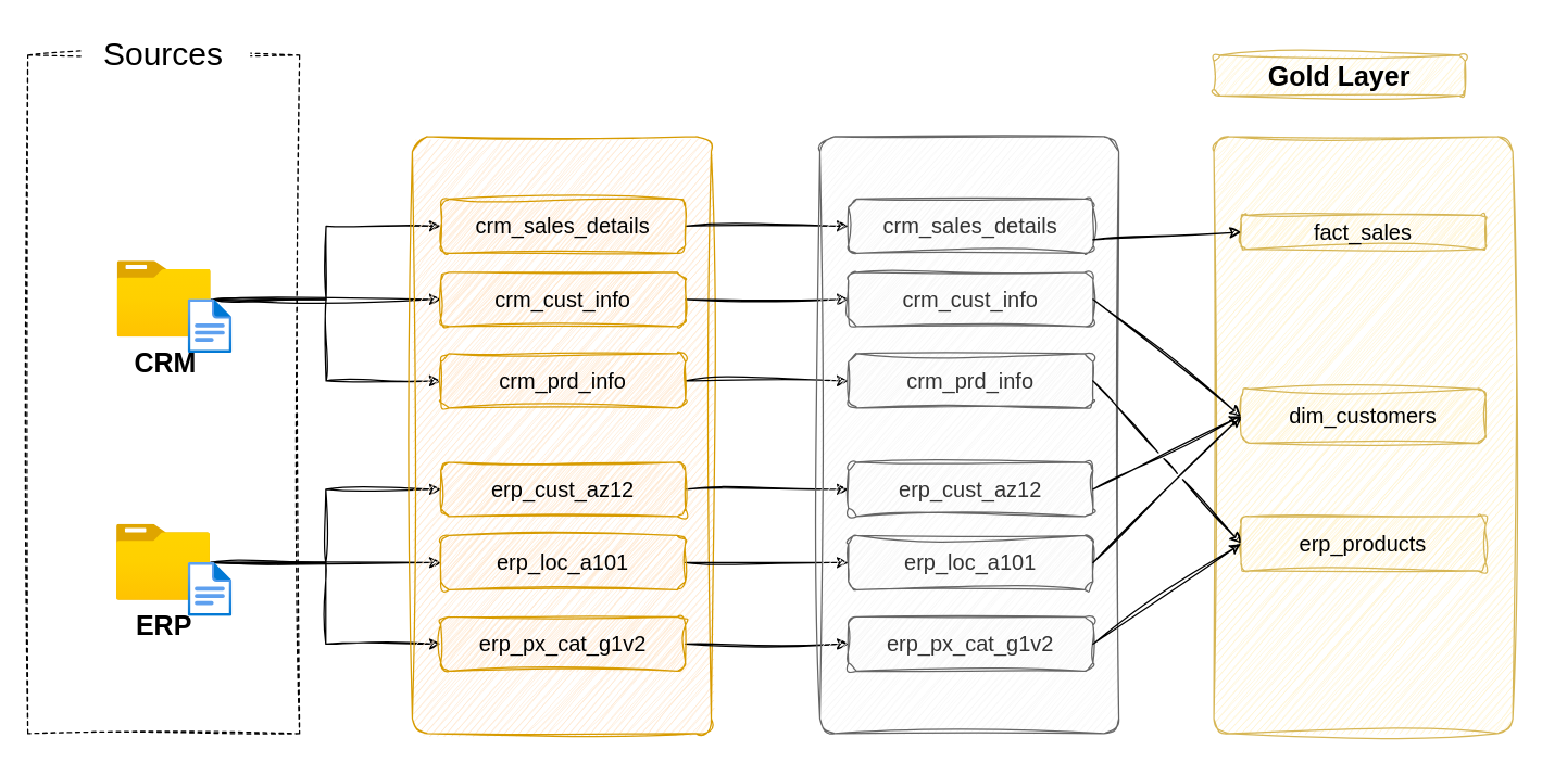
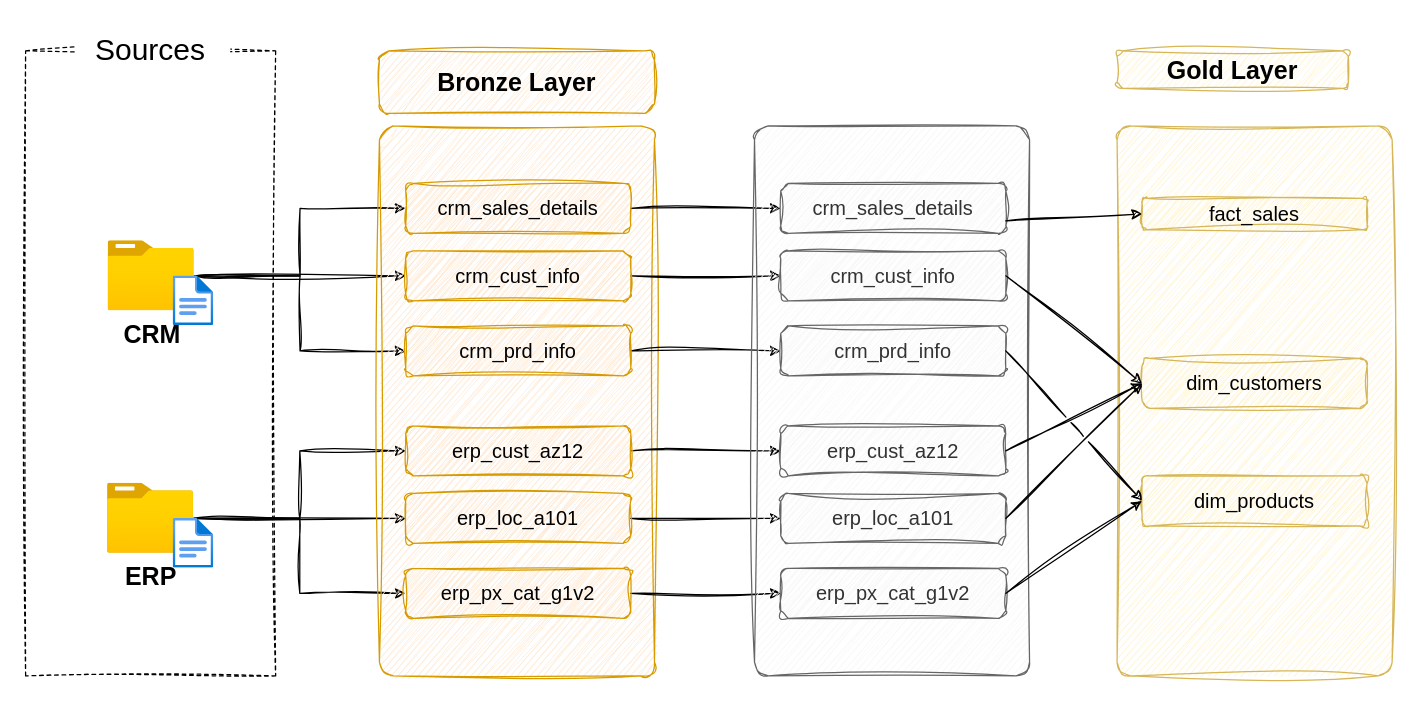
  <mxCell id="0" />
  <mxCell id="1" parent="0" />
  <mxCell id="2" value="" style="rounded=0;whiteSpace=wrap;html=1;fillColor=none;dashed=1;sketch=1;curveFitting=1;jiggle=2;" parent="1" vertex="1"><mxGeometry x="20" y="40" width="200" height="500" as="geometry" /></mxCell>
  <mxCell id="3" value="&lt;font style=&quot;font-size: 24px;&quot;&gt;Sources&lt;/font&gt;" style="rounded=1;whiteSpace=wrap;html=1;strokeColor=none;sketch=1;curveFitting=1;jiggle=2;" parent="1" vertex="1"><mxGeometry x="60" y="20" width="120" height="40" as="geometry" /></mxCell>
  <mxCell id="4" style="edgeStyle=orthogonalEdgeStyle;rounded=0;orthogonalLoop=1;jettySize=auto;html=1;entryX=0;entryY=0.5;entryDx=0;entryDy=0;sketch=1;curveFitting=1;jiggle=2;" parent="1" source="7" target="17" edge="1"><mxGeometry relative="1" as="geometry" /></mxCell>
  <mxCell id="5" style="edgeStyle=orthogonalEdgeStyle;rounded=0;orthogonalLoop=1;jettySize=auto;html=1;entryX=0;entryY=0.5;entryDx=0;entryDy=0;sketch=1;curveFitting=1;jiggle=2;" parent="1" source="7" target="15" edge="1"><mxGeometry relative="1" as="geometry" /></mxCell>
  <mxCell id="6" style="edgeStyle=orthogonalEdgeStyle;rounded=0;orthogonalLoop=1;jettySize=auto;html=1;entryX=0;entryY=0.5;entryDx=0;entryDy=0;sketch=1;curveFitting=1;jiggle=2;" parent="1" source="7" target="19" edge="1"><mxGeometry relative="1" as="geometry" /></mxCell>
  <mxCell id="7" value="&lt;font style=&quot;font-size: 20px;&quot;&gt;&lt;b&gt;CRM&lt;/b&gt;&lt;/font&gt;" style="image;aspect=fixed;html=1;points=[];align=center;fontSize=12;image=img/lib/azure2/general/Folder_Blank.svg;sketch=1;curveFitting=1;jiggle=2;" parent="1" vertex="1"><mxGeometry x="86" y="192" width="69" height="56.0" as="geometry" /></mxCell>
  <mxCell id="8" style="edgeStyle=orthogonalEdgeStyle;rounded=0;orthogonalLoop=1;jettySize=auto;html=1;entryX=0;entryY=0.5;entryDx=0;entryDy=0;sketch=1;curveFitting=1;jiggle=2;" parent="1" source="11" target="25" edge="1"><mxGeometry relative="1" as="geometry" /></mxCell>
  <mxCell id="9" style="edgeStyle=orthogonalEdgeStyle;rounded=0;orthogonalLoop=1;jettySize=auto;html=1;entryX=0;entryY=0.5;entryDx=0;entryDy=0;sketch=1;curveFitting=1;jiggle=2;" parent="1" source="11" target="21" edge="1"><mxGeometry relative="1" as="geometry" /></mxCell>
  <mxCell id="10" style="edgeStyle=orthogonalEdgeStyle;rounded=0;orthogonalLoop=1;jettySize=auto;html=1;sketch=1;curveFitting=1;jiggle=2;" parent="1" source="11" target="23" edge="1"><mxGeometry relative="1" as="geometry" /></mxCell>
  <mxCell id="11" value="&lt;font style=&quot;font-size: 20px;&quot;&gt;&lt;b&gt;ERP&lt;/b&gt;&lt;/font&gt;" style="image;aspect=fixed;html=1;points=[];align=center;fontSize=12;image=img/lib/azure2/general/Folder_Blank.svg;sketch=1;curveFitting=1;jiggle=2;" parent="1" vertex="1"><mxGeometry x="85.5" y="386" width="69" height="56.0" as="geometry" /></mxCell>
  <mxCell id="12" value="" style="rounded=1;whiteSpace=wrap;html=1;fillColor=#ffe6cc;strokeColor=#d79b00;fillStyle=hatch;arcSize=5;sketch=1;curveFitting=1;jiggle=2;" parent="1" vertex="1"><mxGeometry x="303" y="100" width="220" height="440" as="geometry" /></mxCell>
+ <mxCell id="13" value="Bronze Layer" style="rounded=1;whiteSpace=wrap;html=1;fillColor=#ffe6cc;strokeColor=#d79b00;fontSize=20;fontStyle=1;sketch=1;curveFitting=1;jiggle=2;" parent="1" vertex="1"><mxGeometry x="303" y="40" width="220" height="50" as="geometry" /></mxCell>
  <mxCell id="14" style="edgeStyle=orthogonalEdgeStyle;rounded=0;orthogonalLoop=1;jettySize=auto;html=1;entryX=0;entryY=0.5;entryDx=0;entryDy=0;sketch=1;curveFitting=1;jiggle=2;" parent="1" source="15" target="27" edge="1"><mxGeometry relative="1" as="geometry" /></mxCell>
  <mxCell id="15" value="crm_sales_details" style="rounded=1;whiteSpace=wrap;html=1;fillColor=#ffe6cc;strokeColor=#d79b00;fontSize=16;fontStyle=0;sketch=1;curveFitting=1;jiggle=2;" parent="1" vertex="1"><mxGeometry x="324" y="146" width="180" height="40" as="geometry" /></mxCell>
  <mxCell id="16" style="edgeStyle=orthogonalEdgeStyle;rounded=0;orthogonalLoop=1;jettySize=auto;html=1;sketch=1;curveFitting=1;jiggle=2;" parent="1" source="17" target="28" edge="1"><mxGeometry relative="1" as="geometry" /></mxCell>
  <mxCell id="17" value="crm_cust_info" style="rounded=1;whiteSpace=wrap;html=1;fillColor=#ffe6cc;strokeColor=#d79b00;fontSize=16;fontStyle=0;sketch=1;curveFitting=1;jiggle=2;" parent="1" vertex="1"><mxGeometry x="324" y="200" width="180" height="40" as="geometry" /></mxCell>
  <mxCell id="18" style="edgeStyle=orthogonalEdgeStyle;rounded=0;orthogonalLoop=1;jettySize=auto;html=1;entryX=0;entryY=0.5;entryDx=0;entryDy=0;sketch=1;curveFitting=1;jiggle=2;" parent="1" source="19" target="29" edge="1"><mxGeometry relative="1" as="geometry" /></mxCell>
  <mxCell id="19" value="crm_prd_info" style="rounded=1;whiteSpace=wrap;html=1;fillColor=#ffe6cc;strokeColor=#d79b00;fontSize=16;fontStyle=0;sketch=1;curveFitting=1;jiggle=2;" parent="1" vertex="1"><mxGeometry x="324" y="260" width="180" height="40" as="geometry" /></mxCell>
  <mxCell id="20" style="edgeStyle=orthogonalEdgeStyle;rounded=0;orthogonalLoop=1;jettySize=auto;html=1;entryX=0;entryY=0.5;entryDx=0;entryDy=0;sketch=1;curveFitting=1;jiggle=2;" parent="1" source="21" target="30" edge="1"><mxGeometry relative="1" as="geometry" /></mxCell>
  <mxCell id="21" value="erp_cust_az12" style="rounded=1;whiteSpace=wrap;html=1;fillColor=#ffe6cc;strokeColor=#d79b00;fontSize=16;fontStyle=0;sketch=1;curveFitting=1;jiggle=2;" parent="1" vertex="1"><mxGeometry x="324" y="340" width="180" height="40" as="geometry" /></mxCell>
  <mxCell id="22" style="edgeStyle=orthogonalEdgeStyle;rounded=0;orthogonalLoop=1;jettySize=auto;html=1;entryX=0;entryY=0.5;entryDx=0;entryDy=0;sketch=1;curveFitting=1;jiggle=2;" parent="1" source="23" target="31" edge="1"><mxGeometry relative="1" as="geometry" /></mxCell>
  <mxCell id="23" value="erp_loc_a101" style="rounded=1;whiteSpace=wrap;html=1;fillColor=#ffe6cc;strokeColor=#d79b00;fontSize=16;fontStyle=0;sketch=1;curveFitting=1;jiggle=2;" parent="1" vertex="1"><mxGeometry x="324" y="394" width="180" height="40" as="geometry" /></mxCell>
  <mxCell id="24" style="edgeStyle=orthogonalEdgeStyle;rounded=0;orthogonalLoop=1;jettySize=auto;html=1;entryX=0;entryY=0.5;entryDx=0;entryDy=0;sketch=1;curveFitting=1;jiggle=2;" parent="1" source="25" target="32" edge="1"><mxGeometry relative="1" as="geometry" /></mxCell>
  <mxCell id="25" value="erp_px_cat_g1v2" style="rounded=1;whiteSpace=wrap;html=1;fillColor=#ffe6cc;strokeColor=#d79b00;fontSize=16;fontStyle=0;sketch=1;curveFitting=1;jiggle=2;" parent="1" vertex="1"><mxGeometry x="324" y="454" width="180" height="40" as="geometry" /></mxCell>
  <mxCell id="26" value="" style="rounded=1;whiteSpace=wrap;html=1;fillColor=#f5f5f5;strokeColor=#666666;fillStyle=hatch;arcSize=5;fontColor=#333333;sketch=1;curveFitting=1;jiggle=2;" parent="1" vertex="1"><mxGeometry x="603" y="100" width="220" height="440" as="geometry" /></mxCell>
  <mxCell id="27" value="crm_sales_details" style="rounded=1;whiteSpace=wrap;html=1;fillColor=#f5f5f5;strokeColor=#666666;fontSize=16;fontStyle=0;fontColor=#333333;sketch=1;curveFitting=1;jiggle=2;" parent="1" vertex="1"><mxGeometry x="624" y="146" width="180" height="40" as="geometry" /></mxCell>
  <mxCell id="28" value="crm_cust_info" style="rounded=1;whiteSpace=wrap;html=1;fillColor=#f5f5f5;strokeColor=#666666;fontSize=16;fontStyle=0;fontColor=#333333;sketch=1;curveFitting=1;jiggle=2;" parent="1" vertex="1"><mxGeometry x="624" y="200" width="180" height="40" as="geometry" /></mxCell>
  <mxCell id="29" value="crm_prd_info" style="rounded=1;whiteSpace=wrap;html=1;fillColor=#f5f5f5;strokeColor=#666666;fontSize=16;fontStyle=0;fontColor=#333333;sketch=1;curveFitting=1;jiggle=2;" parent="1" vertex="1"><mxGeometry x="624" y="260" width="180" height="40" as="geometry" /></mxCell>
  <mxCell id="30" value="erp_cust_az12" style="rounded=1;whiteSpace=wrap;html=1;fillColor=#f5f5f5;strokeColor=#666666;fontSize=16;fontStyle=0;fontColor=#333333;sketch=1;curveFitting=1;jiggle=2;" parent="1" vertex="1"><mxGeometry x="624" y="340" width="180" height="40" as="geometry" /></mxCell>
  <mxCell id="31" value="erp_loc_a101" style="rounded=1;whiteSpace=wrap;html=1;fillColor=#f5f5f5;strokeColor=#666666;fontSize=16;fontStyle=0;fontColor=#333333;sketch=1;curveFitting=1;jiggle=2;" parent="1" vertex="1"><mxGeometry x="624" y="394" width="180" height="40" as="geometry" /></mxCell>
  <mxCell id="32" value="erp_px_cat_g1v2" style="rounded=1;whiteSpace=wrap;html=1;fillColor=#f5f5f5;strokeColor=#666666;fontSize=16;fontStyle=0;fontColor=#333333;sketch=1;curveFitting=1;jiggle=2;" parent="1" vertex="1"><mxGeometry x="624" y="454" width="180" height="40" as="geometry" /></mxCell>
  <mxCell id="33" value="" style="rounded=1;whiteSpace=wrap;html=1;fillColor=#fff2cc;strokeColor=#d6b656;fillStyle=hatch;arcSize=5;sketch=1;curveFitting=1;jiggle=2;" parent="1" vertex="1"><mxGeometry x="893" y="100" width="220" height="440" as="geometry" /></mxCell>
  <mxCell id="34" value="Gold Layer" style="rounded=1;whiteSpace=wrap;html=1;fillColor=#fff2cc;strokeColor=#d6b656;fontSize=20;fontStyle=1;sketch=1;curveFitting=1;jiggle=2;" parent="1" vertex="1"><mxGeometry x="893" y="40" width="185" height="30" as="geometry" /></mxCell>
  <mxCell id="35" value="fact_sales" style="rounded=1;whiteSpace=wrap;html=1;fillColor=#fff2cc;strokeColor=#d6b656;fontSize=16;fontStyle=0;sketch=1;curveFitting=1;jiggle=2;" parent="1" vertex="1"><mxGeometry x="913" y="158" width="180" height="25" as="geometry" /></mxCell>
  <mxCell id="36" value="dim_customers" style="rounded=1;whiteSpace=wrap;html=1;fillColor=#fff2cc;strokeColor=#d6b656;fontSize=16;fontStyle=0;sketch=1;curveFitting=1;jiggle=2;" parent="1" vertex="1"><mxGeometry x="913" y="286" width="180" height="40" as="geometry" /></mxCell>
- <mxCell id="37" value="erp_products" style="rounded=1;whiteSpace=wrap;html=1;fillColor=#fff2cc;strokeColor=#d6b656;fontSize=16;fontStyle=0;sketch=1;curveFitting=1;jiggle=2;" parent="1" vertex="1"><mxGeometry x="913" y="380" width="180" height="40" as="geometry" /></mxCell>
+ <mxCell id="37" value="dim_products" style="rounded=1;whiteSpace=wrap;html=1;fillColor=#fff2cc;strokeColor=#d6b656;fontSize=16;fontStyle=0;sketch=1;curveFitting=1;jiggle=2;" parent="1" vertex="1"><mxGeometry x="913" y="380" width="180" height="40" as="geometry" /></mxCell>
  <mxCell id="38" value="" style="endArrow=classic;html=1;rounded=0;exitX=1;exitY=0.75;exitDx=0;exitDy=0;entryX=0;entryY=0.5;entryDx=0;entryDy=0;sketch=1;curveFitting=1;jiggle=2;" parent="1" source="27" target="35" edge="1"><mxGeometry width="50" height="50" relative="1" as="geometry"><mxPoint x="833" y="270" as="sourcePoint" /><mxPoint x="883" y="220" as="targetPoint" /></mxGeometry></mxCell>
  <mxCell id="39" value="" style="endArrow=classic;html=1;rounded=0;exitX=1;exitY=0.5;exitDx=0;exitDy=0;entryX=0;entryY=0.5;entryDx=0;entryDy=0;jumpStyle=gap;sketch=1;curveFitting=1;jiggle=2;" parent="1" source="28" target="36" edge="1"><mxGeometry width="50" height="50" relative="1" as="geometry"><mxPoint x="814" y="186" as="sourcePoint" /><mxPoint x="933" y="190" as="targetPoint" /></mxGeometry></mxCell>
  <mxCell id="40" value="" style="endArrow=classic;html=1;rounded=0;exitX=1;exitY=0.5;exitDx=0;exitDy=0;entryX=0;entryY=0.5;entryDx=0;entryDy=0;jumpStyle=gap;sketch=1;curveFitting=1;jiggle=2;" parent="1" source="30" target="36" edge="1"><mxGeometry width="50" height="50" relative="1" as="geometry"><mxPoint x="814" y="230" as="sourcePoint" /><mxPoint x="923" y="316" as="targetPoint" /></mxGeometry></mxCell>
  <mxCell id="41" value="" style="endArrow=classic;html=1;rounded=0;exitX=1;exitY=0.5;exitDx=0;exitDy=0;entryX=0;entryY=0.5;entryDx=0;entryDy=0;jumpStyle=gap;sketch=1;curveFitting=1;jiggle=2;" parent="1" source="31" target="36" edge="1"><mxGeometry width="50" height="50" relative="1" as="geometry"><mxPoint x="814" y="370" as="sourcePoint" /><mxPoint x="923" y="316" as="targetPoint" /></mxGeometry></mxCell>
  <mxCell id="42" value="" style="endArrow=classic;html=1;rounded=0;exitX=1;exitY=0.5;exitDx=0;exitDy=0;entryX=0;entryY=0.5;entryDx=0;entryDy=0;jumpStyle=gap;sketch=1;curveFitting=1;jiggle=2;" parent="1" source="29" target="37" edge="1"><mxGeometry width="50" height="50" relative="1" as="geometry"><mxPoint x="814" y="230" as="sourcePoint" /><mxPoint x="923" y="316" as="targetPoint" /></mxGeometry></mxCell>
  <mxCell id="43" value="" style="endArrow=classic;html=1;rounded=0;exitX=1;exitY=0.5;exitDx=0;exitDy=0;entryX=0;entryY=0.5;entryDx=0;entryDy=0;jumpStyle=gap;sketch=1;curveFitting=1;jiggle=2;" parent="1" source="32" target="37" edge="1"><mxGeometry width="50" height="50" relative="1" as="geometry"><mxPoint x="814" y="290" as="sourcePoint" /><mxPoint x="923" y="410" as="targetPoint" /></mxGeometry></mxCell>
  <mxCell id="44" value="" style="image;aspect=fixed;html=1;points=[];align=center;fontSize=12;image=img/lib/azure2/general/File.svg;sketch=1;curveFitting=1;jiggle=2;" parent="1" vertex="1"><mxGeometry x="138.12" y="220" width="32.46" height="40" as="geometry" /></mxCell>
  <mxCell id="45" value="" style="image;aspect=fixed;html=1;points=[];align=center;fontSize=12;image=img/lib/azure2/general/File.svg;sketch=1;curveFitting=1;jiggle=2;" parent="1" vertex="1"><mxGeometry x="138.12" y="414" width="32.46" height="40" as="geometry" /></mxCell>
